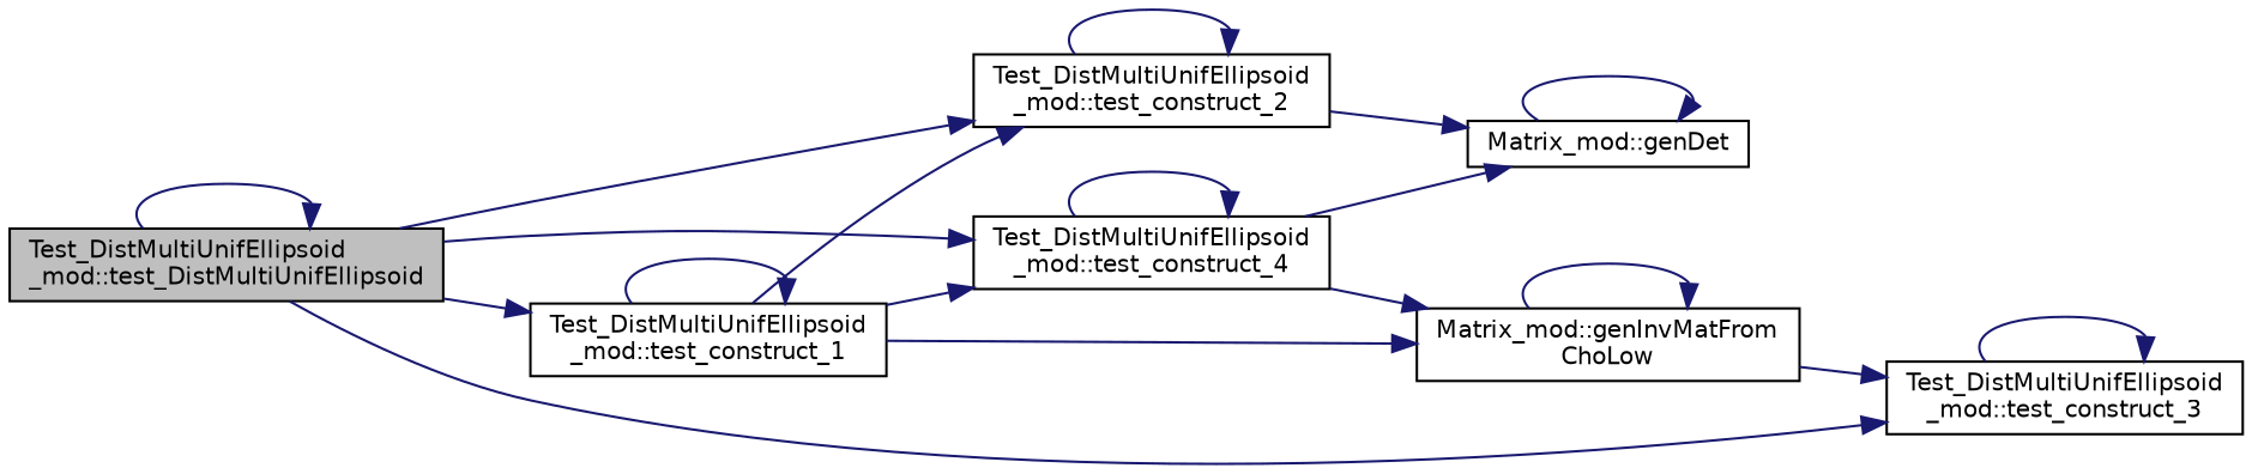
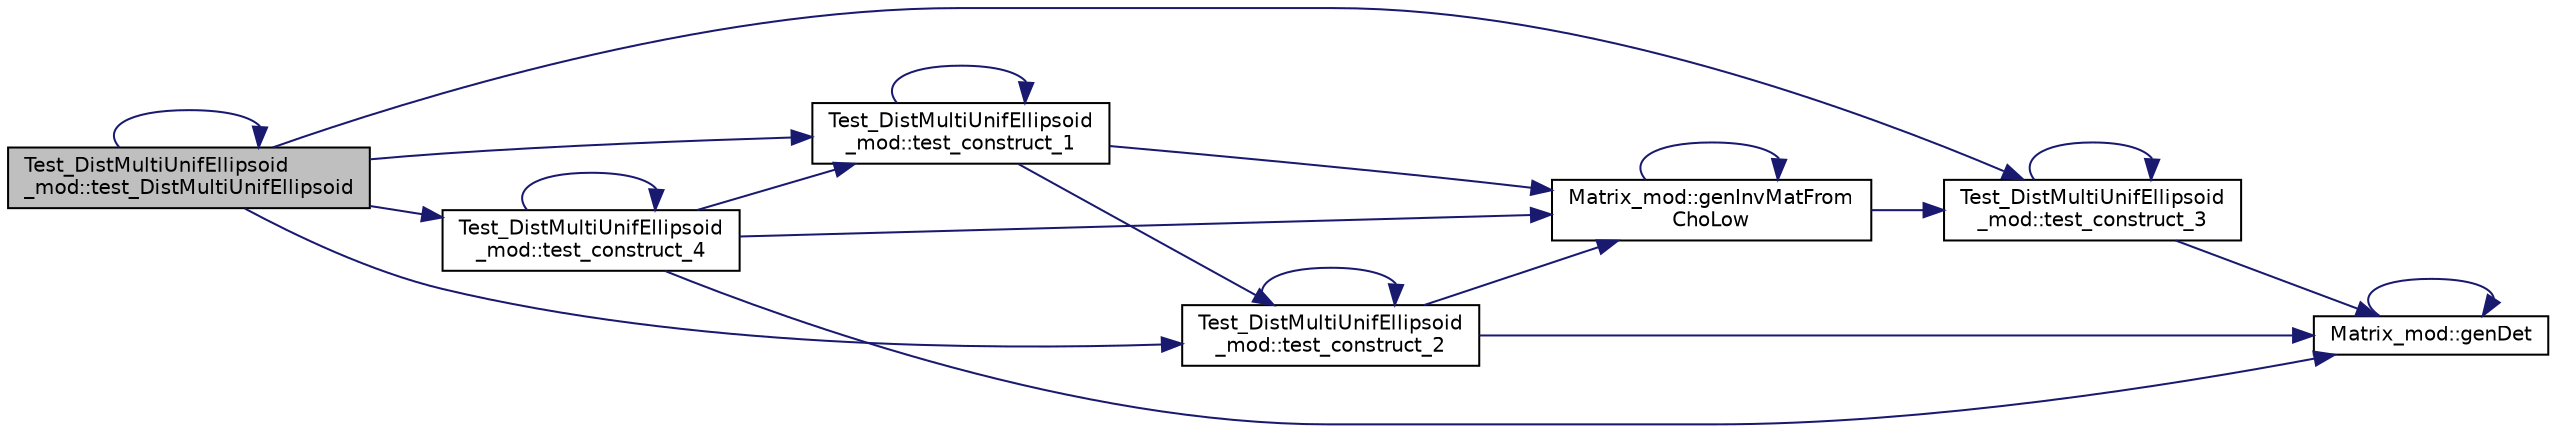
  digraph {
    rankdir=LR
    node [color=black fillcolor=white fontname=Helvetica fontsize=10 shape=record style=filled]
    edge [color=midnightblue fontname=Helvetica fontsize=10 labelfontname=Helvetica labelfontsize=10 style=solid]
    n1 [fillcolor=grey75 fontcolor=black height=0.2 label="Test_DistMultiUnifEllipsoid\l_mod::test_DistMultiUnifEllipsoid" width=0.4]
    n2 [height=0.2 label="Test_DistMultiUnifEllipsoid\l_mod::test_construct_1" width=0.4]
    n3 [height=0.2 label="Test_DistMultiUnifEllipsoid\l_mod::test_construct_2" width=0.4]
    n4 [height=0.2 label="Test_DistMultiUnifEllipsoid\l_mod::test_construct_3" width=0.4]
    n5 [height=0.2 label="Test_DistMultiUnifEllipsoid\l_mod::test_construct_4" width=0.4]
    n6 [height=0.2 label="Matrix_mod::genInvMatFrom\lChoLow" width=0.4]
    n7 [height=0.2 label="Matrix_mod::genDet" width=0.4]
    n1 -> n1
    n1 -> n2
    n1 -> n3
    n1 -> n4
    n1 -> n5
    n2 -> n2
    n2 -> n3
    n2 -> n6
    n3 -> n3
+   n3 -> n6
    n3 -> n7
    n4 -> n4
-   n2 -> n5
+   n4 -> n7
+   n5 -> n2
    n5 -> n5
    n5 -> n6
    n5 -> n7
    n6 -> n4
    n6 -> n6
    n7 -> n7
  }
